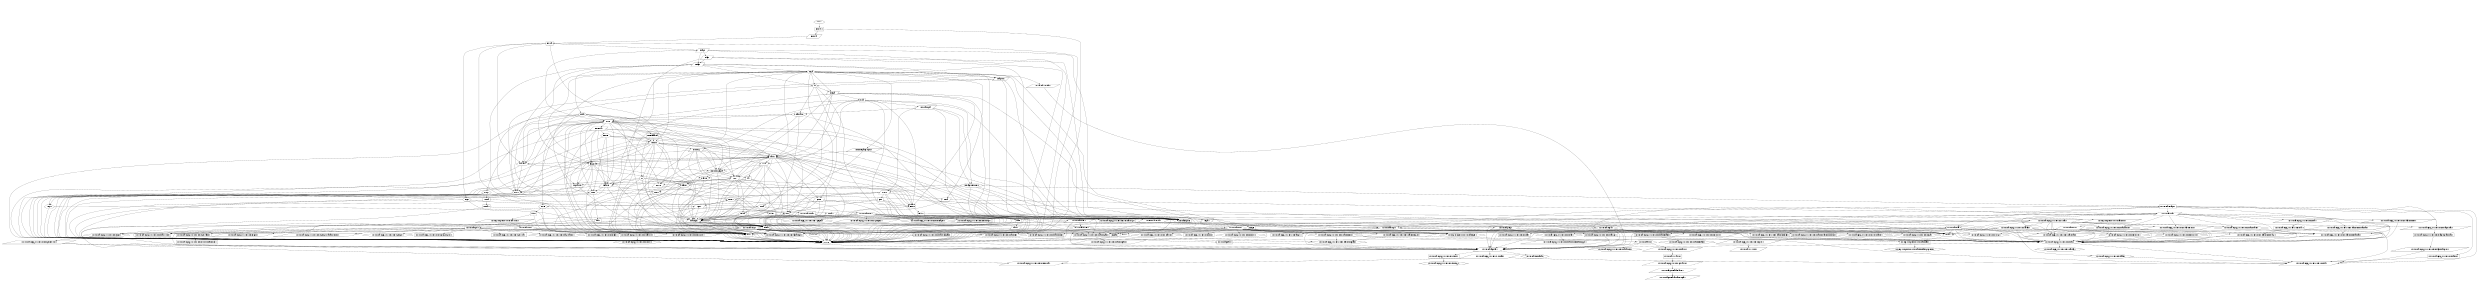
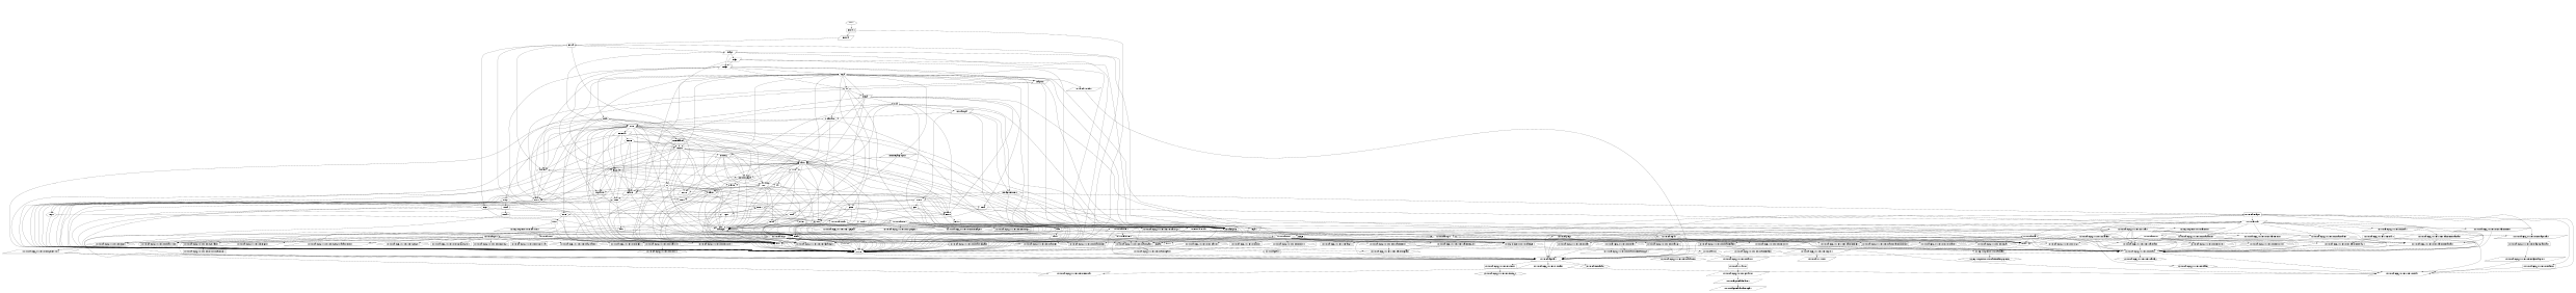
  digraph {
    fontname="DejaVu Sans"
    node [fontname="DejaVu Sans" shape=hexagon]
    edge [fontname="DejaVu Sans"]
    n1 [label="\<stdin\>"]
    n2 [label="complex.h" shape=folder]
    n3 [label=ccomplex shape=parallelogram]
    n4 [label=__config]
    n5 [label=complex shape=folder]
    n6 [label="/usr/include/features.h" shape=parallelogram]
    n7 [label="/usr/include/pthread.h" shape=folder]
    n8 [label="/usr/include/time.h" shape=parallelogram]
    n9 [label="/usr/include/sched.h" shape=folder]
    n10 [label="/usr/include/x86_64-linux-gnu/bits/setjmp.h" shape=folder]
    n11 [label="/usr/include/endian.h"]
    n12 [label="/usr/include/x86_64-linux-gnu/bits/types/struct_timespec.h" shape=parallelogram]
    n13 [label="/usr/include/x86_64-linux-gnu/bits/pthreadtypes.h" shape=parallelogram]
    n14 [label="/usr/include/x86_64-linux-gnu/bits/wordsize.h" shape=parallelogram]
    n15 [label="stddef.h"]
    n16 [label="/usr/include/x86_64-linux-gnu/bits/types/locale_t.h" shape=folder]
    n17 [label="/usr/include/x86_64-linux-gnu/bits/time.h" shape=parallelogram]
    n18 [label="/usr/include/x86_64-linux-gnu/bits/types/struct_tm.h" shape=parallelogram]
    n19 [label="/usr/include/x86_64-linux-gnu/bits/types/struct_itimerspec.h" shape=parallelogram]
    n20 [label="/usr/include/x86_64-linux-gnu/bits/types/clock_t.h"]
    n21 [label="/usr/include/x86_64-linux-gnu/bits/types/clockid_t.h" shape=parallelogram]
    n22 [label="/usr/include/x86_64-linux-gnu/bits/types/time_t.h" shape=parallelogram]
    n23 [label="/usr/include/x86_64-linux-gnu/bits/types/timer_t.h"]
    n24 [label="/usr/include/x86_64-linux-gnu/bits/types.h"]
    n25 [label="/usr/include/x86_64-linux-gnu/bits/sched.h"]
    n26 [label="/usr/include/x86_64-linux-gnu/bits/cpu-set.h" shape=folder]
    n27 [label="/usr/include/stdc-predef.h"]
    n28 [label="/usr/include/x86_64-linux-gnu/sys/cdefs.h" shape=parallelogram]
    n29 [label="/usr/include/x86_64-linux-gnu/gnu/stubs.h" shape=folder]
    n30 [label="/usr/include/x86_64-linux-gnu/bits/endian.h" shape=folder]
    n31 [label="/usr/include/x86_64-linux-gnu/bits/byteswap.h" shape=folder]
    n32 [label="/usr/include/x86_64-linux-gnu/bits/uintn-identity.h"]
    n33 [label="/usr/include/x86_64-linux-gnu/bits/thread-shared-types.h" shape=folder]
    n34 [label="/usr/include/x86_64-linux-gnu/bits/stdint-uintn.h"]
    n35 [label="/usr/include/x86_64-linux-gnu/bits/typesizes.h"]
    n36 [label=__debug shape=parallelogram]
    n37 [label=cstdio]
    n38 [label=cstddef shape=folder]
    n39 [label=cstdlib]
    n40 [label=iosfwd]
    n41 [label="stdio.h" shape=folder]
    n42 [label=type_traits shape=parallelogram]
    n43 [label=version shape=folder]
    n44 [label="/usr/local/lib/clang/10.0.0/include/stddef.h" shape=folder]
    n45 [label=__nullptr]
    n46 [label="stdlib.h"]
    n47 [label="wchar.h"]
    n48 [label="/usr/include/stdio.h"]
    n49 [label="/usr/include/x86_64-linux-gnu/bits/types/__fpos_t.h"]
    n50 [label="/usr/include/x86_64-linux-gnu/bits/types/__fpos64_t.h" shape=parallelogram]
    n51 [label="/usr/include/x86_64-linux-gnu/bits/types/struct_FILE.h" shape=folder]
    n52 [label="/usr/include/x86_64-linux-gnu/bits/types/cookie_io_functions_t.h" shape=folder]
    n53 [label="/usr/include/x86_64-linux-gnu/bits/stdio_lim.h"]
    n54 [label="/usr/include/x86_64-linux-gnu/bits/sys_errlist.h"]
    n55 [label="/usr/include/x86_64-linux-gnu/bits/stdio.h" shape=folder]
    n56 [label="/usr/include/x86_64-linux-gnu/bits/libc-header-start.h" shape=folder]
    n57 [label="/usr/local/lib/clang/10.0.0/include/stdarg.h"]
    n58 [label="/usr/include/x86_64-linux-gnu/bits/types/__FILE.h" shape=folder]
    n59 [label="/usr/include/x86_64-linux-gnu/bits/types/FILE.h"]
    n60 [label="/usr/include/x86_64-linux-gnu/bits/types/__mbstate_t.h"]
    n61 [label=stdexcept]
    n62 [label=cmath]
    n63 [label=sstream shape=parallelogram]
    n64 [label=memory shape=folder]
    n65 [label=typeinfo]
    n66 [label=new shape=folder]
    n67 [label=iterator shape=folder]
    n68 [label=__functional_base]
    n69 [label=tuple shape=parallelogram]
    n70 [label=cassert shape=folder]
    n71 [label=atomic shape=parallelogram]
    n72 [label=limits shape=folder]
    n73 [label=__undef_macros shape=folder]
    n74 [label=cstring shape=parallelogram]
    n75 [label=utility shape=parallelogram]
    n76 [label=cstdint shape=folder]
    n77 [label=exception]
    n78 [label=initializer_list shape=folder]
    n79 [label=__tuple]
    n80 [label="/usr/include/assert.h" shape=folder]
    n81 [label="string.h" shape=folder]
    n82 [label="stdint.h" shape=folder]
    n83 [label="math.h" shape=parallelogram]
    n84 [label=string shape=parallelogram]
    n85 [label=istream shape=parallelogram]
    n86 [label=ostream shape=parallelogram]
    n87 [label=functional shape=parallelogram]
    n88 [label=bit]
    n89 [label=cwchar]
    n90 [label=cwctype shape=folder]
    n91 [label=cctype]
    n92 [label="wctype.h" shape=folder]
    n93 [label="/usr/include/wchar.h"]
    n94 [label="ctype.h" shape=parallelogram]
    n95 [label="/usr/include/wctype.h" shape=folder]
    n96 [label="/usr/ccomplex/ctype.h" shape=parallelogram]
    n97 [label="/usr/include/x86_64-linux-gnu/bits/types/__locale_t.h" shape=parallelogram]
    n98 [label="/usr/include/x86_64-linux-gnu/bits/wctype-wchar.h" shape=folder]
    n99 [label="/usr/include/x86_64-linux-gnu/bits/types/wint_t.h" shape=folder]
    n100 [label=mutex shape=folder]
    n101 [label=__mutex_base shape=parallelogram]
    n102 [label=__threading_support]
    n103 [label=chrono shape=parallelogram]
    n104 [label=system_error]
    n105 [label="errno.h"]
    n106 [label=ctime shape=parallelogram]
    n107 [label=ratio shape=folder]
    n108 [label=__errc shape=folder]
    n109 [label=climits]
    n110 [label="/usr/include/x86_64-linux-gnu/bits/timex.h" shape=folder]
    n111 [label="/usr/include/x86_64-linux-gnu/bits/types/struct_timeval.h" shape=parallelogram]
    n112 [label="/usr/local/lib/clang/10.0.0/include/__stddef_max_align_t.h"]
    n113 [label="limits.h" shape=folder]
    n114 [label="/usr/local/lib/clang/10.0.0/include/limits.h" shape=parallelogram]
    n115 [label="/usr/include/limits.h"]
    n116 [label="/usr/include/x86_64-linux-gnu/bits/posix1_lim.h" shape=parallelogram]
    n117 [label="/usr/include/x86_64-linux-gnu/bits/posix2_lim.h" shape=parallelogram]
    n118 [label="/usr/include/x86_64-linux-gnu/bits/xopen_lim.h" shape=folder]
    n119 [label="/usr/include/x86_64-linux-gnu/bits/local_lim.h" shape=parallelogram]
    n120 [label="/usr/include/x86_64-linux-gnu/bits/uio_lim.h"]
    n121 [label="/usr/include/linux/limits.h" shape=parallelogram]
    n122 [label=cerrno shape=parallelogram]
    n123 [label=algorithm]
    n124 [label=string_view shape=parallelogram]
    n125 [label="/usr/include/errno.h"]
    n126 [label="/usr/include/x86_64-linux-gnu/bits/errno.h" shape=parallelogram]
    n127 [label="/usr/include/x86_64-linux-gnu/bits/types/error_t.h"]
    n128 [label="/usr/include/linux/errno.h" shape=folder]
    n129 [label="/usr/include/x86_64-linux-gnu/asm/errno.h" shape=parallelogram]
    n130 [label="/usr/include/asm-generic/errno.h" shape=parallelogram]
    n131 [label="/usr/include/asm-generic/errno-base.h" shape=parallelogram]
    n132 [label="/usr/include/x86_64-linux-gnu/bits/types/struct_sched_param.h" shape=parallelogram]
    n133 [label="locale.h" shape=parallelogram]
    n134 [label="/usr/include/locale.h"]
    n135 [label="/usr/include/x86_64-linux-gnu/bits/locale.h"]
    n136 [label=streambuf shape=parallelogram]
    n137 [label=ios]
    n138 [label=__locale shape=parallelogram]
    n139 [label=locale]
    n140 [label=cstdarg shape=folder]
    n141 [label="/usr/include/nl_types.h" shape=parallelogram]
    n142 [label="__bsd_locale_fallbacks.h" shape=parallelogram]
    n143 [label="/usr/include/stdlib.h"]
    n144 [label=bitset]
    n145 [label=__bit_reference shape=folder]
    n146 [label="/usr/include/x86_64-linux-gnu/bits/waitflags.h"]
    n147 [label="/usr/include/x86_64-linux-gnu/bits/waitstatus.h" shape=parallelogram]
    n148 [label="/usr/include/x86_64-linux-gnu/bits/floatn.h"]
    n149 [label="/usr/include/x86_64-linux-gnu/sys/types.h" shape=parallelogram]
    n150 [label="/usr/include/alloca.h" shape=parallelogram]
    n151 [label="/usr/include/x86_64-linux-gnu/bits/stdlib-bsearch.h"]
    n152 [label="/usr/include/x86_64-linux-gnu/bits/stdlib-float.h" shape=folder]
    n153 [label="/usr/include/math.h" shape=folder]
    n154 [label="/usr/include/x86_64-linux-gnu/bits/floatn-common.h" shape=parallelogram]
    n155 [label="/usr/include/x86_64-linux-gnu/bits/stdint-intn.h"]
    n156 [label="/usr/include/x86_64-linux-gnu/sys/select.h"]
    n157 [label="/usr/include/x86_64-linux-gnu/bits/long-double.h" shape=parallelogram]
    n158 [label="/usr/include/x86_64-linux-gnu/gnu/stubs-64.h"]
    n159 [label="/usr/include/x86_64-linux-gnu/bits/select.h"]
    n160 [label="/usr/include/x86_64-linux-gnu/bits/types/sigset_t.h" shape=folder]
    n161 [label="/usr/include/x86_64-linux-gnu/bits/types/__sigset_t.h"]
    n162 [label="/usr/include/x86_64-linux-gnu/bits/pthreadtypes-arch.h" shape=parallelogram]
    n163 [label="/usr/include/x86_64-linux-gnu/bits/math-vector.h" shape=folder]
    n164 [label="/usr/include/x86_64-linux-gnu/bits/flt-eval-method.h"]
    n165 [label="/usr/include/x86_64-linux-gnu/bits/fp-logb.h" shape=folder]
    n166 [label="/usr/include/x86_64-linux-gnu/bits/fp-fast.h" shape=parallelogram]
    n167 [label="/usr/include/x86_64-linux-gnu/bits/mathcalls-helper-functions.h" shape=parallelogram]
    n168 [label="/usr/include/x86_64-linux-gnu/bits/mathcalls.h"]
    n169 [label="/usr/include/x86_64-linux-gnu/bits/mathcalls-narrow.h" shape=folder]
-   n171 [label="/usr/include/x86_64-linux-gnu/bits/mathinline.h" shape=folder]
+   n170 [label="/usr/include/x86_64-linux-gnu/bits/iscanonical.h" shape=folder]
+   n171 [label="/usr/include/x86_64-linux-gnu/stubs/mathinline.h" shape=folder]
    n172 [label="/usr/include/x86_64-linux-gnu/bits/libm-simd-decl-stubs.h" shape=folder]
    n173 [label="/usr/include/x86_64-linux-gnu/bits/wchar.h"]
    n174 [label="/usr/include/x86_64-linux-gnu/bits/types/mbstate_t.h" shape=folder]
    n175 [label=__string]
    n176 [label="/usr/include/string.h" shape=parallelogram]
    n177 [label="/usr/include/strings.h"]
    n178 [label="/usr/local/lib/clang/10.0.0/include/stdint.h" shape=parallelogram]
    n179 [label="/usr/include/stdint.h" shape=parallelogram]
    n1 -> n2
    n2 -> n3
    n2 -> n4
    n3 -> n5
    n4 -> n6
    n5 -> n4
    n5 -> n42
    n5 -> n43
    n5 -> n61
    n5 -> n62
    n5 -> n63
    n6 -> n27
    n6 -> n28
    n6 -> n29
    n7 -> n6
    n7 -> n8
    n7 -> n9
    n7 -> n10
    n7 -> n11
    n7 -> n12
    n7 -> n13
    n7 -> n14
    n8 -> n6
    n8 -> n12
    n8 -> n15
    n8 -> n16
    n8 -> n17
    n8 -> n18
    n8 -> n19
    n8 -> n20
    n8 -> n21
    n8 -> n22
    n8 -> n23
    n9 -> n6
    n9 -> n12
    n9 -> n15
    n9 -> n22
    n9 -> n24
    n9 -> n25
    n9 -> n26
    n10 -> n14
    n11 -> n6
    n11 -> n30
    n11 -> n31
    n11 -> n32
    n12 -> n24
    n13 -> n33
    n15 -> n44
    n16 -> n97
    n17 -> n24
    n17 -> n110
    n18 -> n24
    n19 -> n12
    n19 -> n24
    n20 -> n24
    n21 -> n24
    n22 -> n24
    n23 -> n24
    n24 -> n6
    n24 -> n14
    n24 -> n35
    n25 -> n132
    n28 -> n14
    n28 -> n157
    n29 -> n158
    n31 -> n6
    n31 -> n24
    n32 -> n24
    n33 -> n162
    n34 -> n24
    n36 -> n4
    n36 -> n37
    n36 -> n38
    n36 -> n39
    n36 -> n40
    n37 -> n4
    n37 -> n9
    n37 -> n41
    n38 -> n4
    n38 -> n42
    n38 -> n43
    n38 -> n44
    n38 -> n45
    n39 -> n4
    n39 -> n46
    n40 -> n4
    n40 -> n47
    n41 -> n4
    n41 -> n48
    n42 -> n4
    n42 -> n38
    n42 -> n43
    n43 -> n4
    n44 -> n112
    n45 -> n4
    n46 -> n4
    n46 -> n83
    n46 -> n143
    n47 -> n4
    n47 -> n93
    n48 -> n15
    n48 -> n24
    n48 -> n49
    n48 -> n50
    n48 -> n51
    n48 -> n52
    n48 -> n53
    n48 -> n54
    n48 -> n55
    n48 -> n56
    n48 -> n57
    n48 -> n58
    n48 -> n59
    n49 -> n24
    n49 -> n60
    n50 -> n24
    n50 -> n60
    n51 -> n24
    n52 -> n24
    n56 -> n6
    n61 -> n4
    n61 -> n40
    n61 -> n77
    n62 -> n4
    n62 -> n43
    n62 -> n83
    n63 -> n4
    n63 -> n73
    n63 -> n84
    n63 -> n85
    n63 -> n86
    n64 -> n4
    n64 -> n38
    n64 -> n40
    n64 -> n42
    n64 -> n43
    n64 -> n61
    n64 -> n65
    n64 -> n66
    n64 -> n67
    n64 -> n68
    n64 -> n69
    n64 -> n70
    n64 -> n71
    n64 -> n72
    n64 -> n73
    n64 -> n74
    n64 -> n75
    n64 -> n76
    n65 -> n4
    n65 -> n38
    n65 -> n76
    n65 -> n77
    n66 -> n4
    n66 -> n38
    n66 -> n42
    n66 -> n43
    n66 -> n77
    n67 -> n4
    n67 -> n36
    n67 -> n38
    n67 -> n40
    n67 -> n42
    n67 -> n43
    n67 -> n68
    n67 -> n78
    n68 -> n4
    n68 -> n42
    n68 -> n65
    n68 -> n66
    n68 -> n75
    n68 -> n77
    n69 -> n4
    n69 -> n38
    n69 -> n42
    n69 -> n43
    n69 -> n68
    n69 -> n75
    n69 -> n79
    n70 -> n4
    n70 -> n80
    n71 -> n4
    n71 -> n38
    n71 -> n42
    n71 -> n43
    n71 -> n76
    n72 -> n4
    n72 -> n42
    n72 -> n43
    n72 -> n73
    n74 -> n4
    n74 -> n81
    n75 -> n4
    n75 -> n36
    n75 -> n38
    n75 -> n42
    n75 -> n43
    n75 -> n74
    n75 -> n76
    n75 -> n78
    n75 -> n79
    n76 -> n4
    n76 -> n82
    n77 -> n4
    n77 -> n38
    n77 -> n39
    n77 -> n42
    n77 -> n43
    n78 -> n4
    n78 -> n38
    n79 -> n4
    n79 -> n38
    n79 -> n42
    n80 -> n6
    n81 -> n4
    n81 -> n176
    n82 -> n4
    n82 -> n178
    n83 -> n4
    n83 -> n42
    n83 -> n46
    n83 -> n72
    n83 -> n153
    n84 -> n4
    n84 -> n36
    n84 -> n37
    n84 -> n40
    n84 -> n42
    n84 -> n43
    n84 -> n61
    n84 -> n64
    n84 -> n67
    n84 -> n68
    n84 -> n73
    n84 -> n74
    n84 -> n75
    n84 -> n76
    n84 -> n78
    n84 -> n89
    n84 -> n123
    n84 -> n124
    n85 -> n4
    n85 -> n43
    n85 -> n73
    n85 -> n86
    n86 -> n4
    n86 -> n43
    n86 -> n67
    n86 -> n136
    n86 -> n137
    n86 -> n139
    n86 -> n144
    n87 -> n4
    n87 -> n42
    n87 -> n43
    n87 -> n64
    n87 -> n65
    n87 -> n68
    n87 -> n69
    n87 -> n75
    n88 -> n4
    n88 -> n36
    n88 -> n42
    n88 -> n43
    n88 -> n72
    n88 -> n73
    n89 -> n4
    n89 -> n47
    n89 -> n90
    n90 -> n4
    n90 -> n91
    n90 -> n92
    n91 -> n4
    n91 -> n94
    n92 -> n4
    n92 -> n95
    n93 -> n15
    n93 -> n16
    n93 -> n56
    n93 -> n57
    n93 -> n58
    n93 -> n59
    n93 -> n99
    n93 -> n148
    n93 -> n173
    n93 -> n174
    n94 -> n4
    n94 -> n96
    n95 -> n6
    n95 -> n16
    n95 -> n24
    n95 -> n98
    n95 -> n99
    n96 -> n6
    n96 -> n11
    n96 -> n16
    n96 -> n24
    n98 -> n11
    n98 -> n24
    n98 -> n99
    n100 -> n4
    n100 -> n43
    n100 -> n64
    n100 -> n69
    n100 -> n73
    n100 -> n76
    n100 -> n87
    n100 -> n101
    n100 -> n102
    n101 -> n4
    n101 -> n73
    n101 -> n102
    n101 -> n103
    n101 -> n104
    n102 -> n4
    n102 -> n7
    n102 -> n40
    n102 -> n73
    n102 -> n103
    n102 -> n105
    n103 -> n4
    n103 -> n42
    n103 -> n43
    n103 -> n72
    n103 -> n73
    n103 -> n106
    n103 -> n107
    n104 -> n42
    n104 -> n61
    n104 -> n68
    n104 -> n84
    n104 -> n108
    n105 -> n4
    n105 -> n125
    n106 -> n4
    n106 -> n8
    n107 -> n4
    n107 -> n42
    n107 -> n73
    n107 -> n76
    n107 -> n109
    n108 -> n4
    n108 -> n122
    n109 -> n4
    n109 -> n113
    n110 -> n24
    n110 -> n111
    n111 -> n24
    n113 -> n4
    n113 -> n114
    n114 -> n115
    n115 -> n56
    n115 -> n116
    n115 -> n117
    n115 -> n118
    n116 -> n14
    n116 -> n119
    n118 -> n120
    n119 -> n121
    n122 -> n4
    n122 -> n105
    n123 -> n4
    n123 -> n36
    n123 -> n38
    n123 -> n42
    n123 -> n43
    n123 -> n64
    n123 -> n67
    n123 -> n73
    n123 -> n74
    n123 -> n75
    n123 -> n78
    n123 -> n87
    n123 -> n88
    n124 -> n4
    n124 -> n36
    n124 -> n43
    n124 -> n61
    n124 -> n67
    n124 -> n72
    n124 -> n73
    n124 -> n123
    n124 -> n175
    n125 -> n6
    n125 -> n126
    n125 -> n127
    n126 -> n128
    n128 -> n129
    n129 -> n130
    n130 -> n131
    n133 -> n4
    n133 -> n134
    n134 -> n6
    n134 -> n15
    n134 -> n16
    n134 -> n135
    n136 -> n4
    n136 -> n40
    n136 -> n73
    n136 -> n137
    n137 -> n4
    n137 -> n40
    n137 -> n71
    n137 -> n104
    n137 -> n138
    n138 -> n4
    n138 -> n64
    n138 -> n75
    n138 -> n76
    n138 -> n84
    n138 -> n91
    n138 -> n100
    n138 -> n133
    n139 -> n4
    n139 -> n36
    n139 -> n37
    n139 -> n39
    n139 -> n43
    n139 -> n64
    n139 -> n67
    n139 -> n72
    n139 -> n73
    n139 -> n106
    n139 -> n123
    n139 -> n136
    n139 -> n137
    n139 -> n138
    n139 -> n140
    n139 -> n141
    n139 -> n142
    n140 -> n4
    n140 -> n57
    n141 -> n6
    n142 -> n46
    n142 -> n57
    n142 -> n64
    n143 -> n15
    n143 -> n16
    n143 -> n56
    n143 -> n146
    n143 -> n147
    n143 -> n148
    n143 -> n149
    n143 -> n150
    n143 -> n151
    n143 -> n152
    n144 -> n4
    n144 -> n38
    n144 -> n40
    n144 -> n61
    n144 -> n68
    n144 -> n73
    n144 -> n84
    n144 -> n109
    n144 -> n145
    n145 -> n4
    n145 -> n73
    n145 -> n88
    n145 -> n123
    n148 -> n6
    n148 -> n154
    n149 -> n6
    n149 -> n11
    n149 -> n13
    n149 -> n15
    n149 -> n20
    n149 -> n21
    n149 -> n22
    n149 -> n23
    n149 -> n24
    n149 -> n155
    n149 -> n156
    n150 -> n6
    n150 -> n15
    n153 -> n24
    n153 -> n56
    n153 -> n148
    n153 -> n163
    n153 -> n164
    n153 -> n165
    n153 -> n166
    n153 -> n167
    n153 -> n168
    n153 -> n169
+   n153 -> n170
    n153 -> n171
    n154 -> n6
    n154 -> n157
    n155 -> n24
    n156 -> n6
    n156 -> n12
    n156 -> n22
    n156 -> n24
    n156 -> n111
    n156 -> n159
    n156 -> n160
    n159 -> n14
    n160 -> n161
    n162 -> n14
    n163 -> n172
    n174 -> n60
    n175 -> n4
    n175 -> n36
    n175 -> n37
    n175 -> n64
    n175 -> n73
    n175 -> n123
    n176 -> n15
    n176 -> n16
    n176 -> n56
    n176 -> n177
    n177 -> n6
    n177 -> n15
    n177 -> n16
    n178 -> n179
    n179 -> n14
    n179 -> n24
    n179 -> n34
    n179 -> n56
    n179 -> n155
    n179 -> n173
  }
